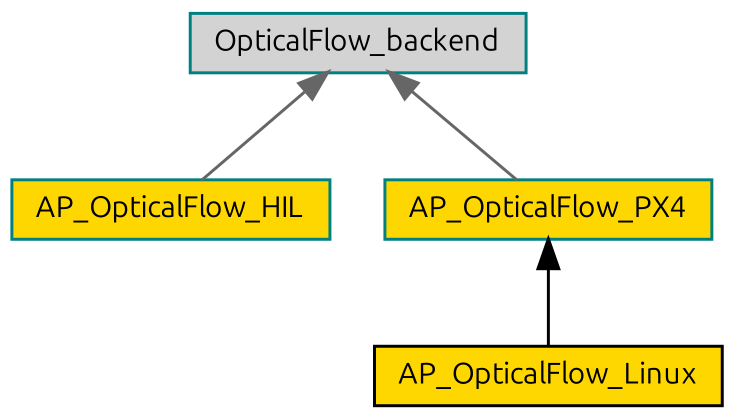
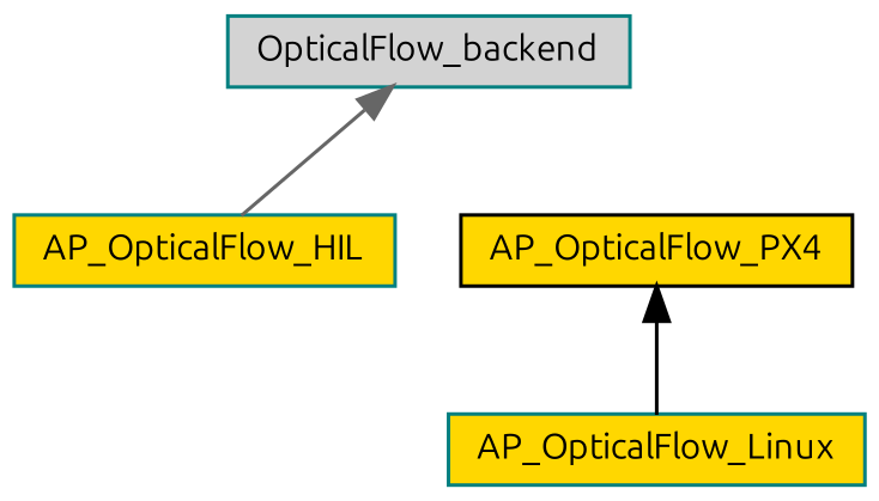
  digraph {
    fontname=Ubuntu
    node [color=teal fillcolor=gold fontname=Ubuntu fontsize=10 shape=record style=filled]
    edge [color=gray40 dir=back fontname=Ubuntu fontsize=10 labelfontname=Helvetica labelfontsize=10 style=solid]
    n1 [fillcolor=lightgrey fontcolor=black height=0.2 label=OpticalFlow_backend width=0.4]
    n2 [height=0.2 label=AP_OpticalFlow_HIL width=0.4]
-   n3 [height=0.2 label=AP_OpticalFlow_PX4 width=0.4]
-   n4 [color=black height=0.2 label=AP_OpticalFlow_Linux width=0.4]
+   n3 [color=black height=0.2 label=AP_OpticalFlow_PX4 width=0.4]
+   n4 [height=0.2 label=AP_OpticalFlow_Linux width=0.4]
    n1 -> n2
-   n1 -> n3
    n3 -> n4 [color=black]
  }
